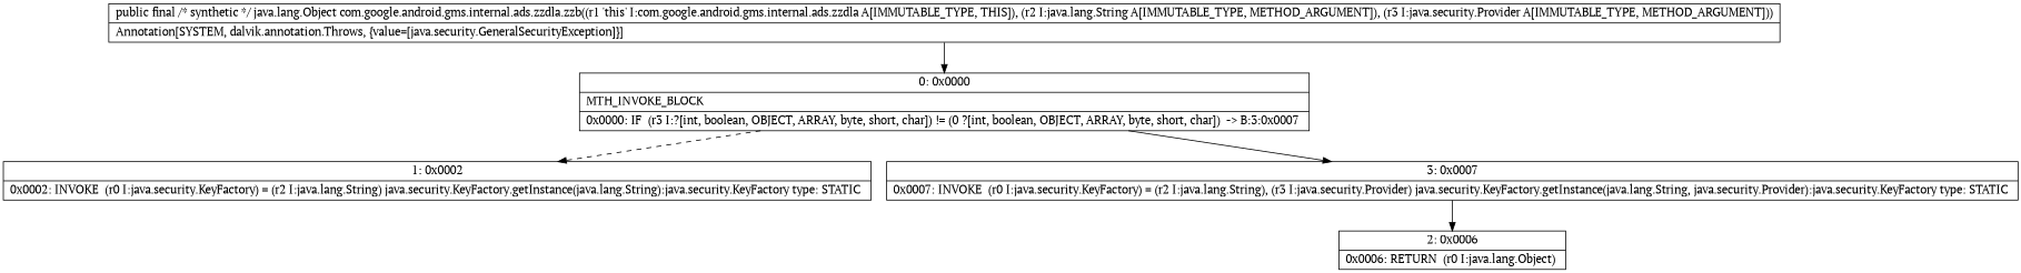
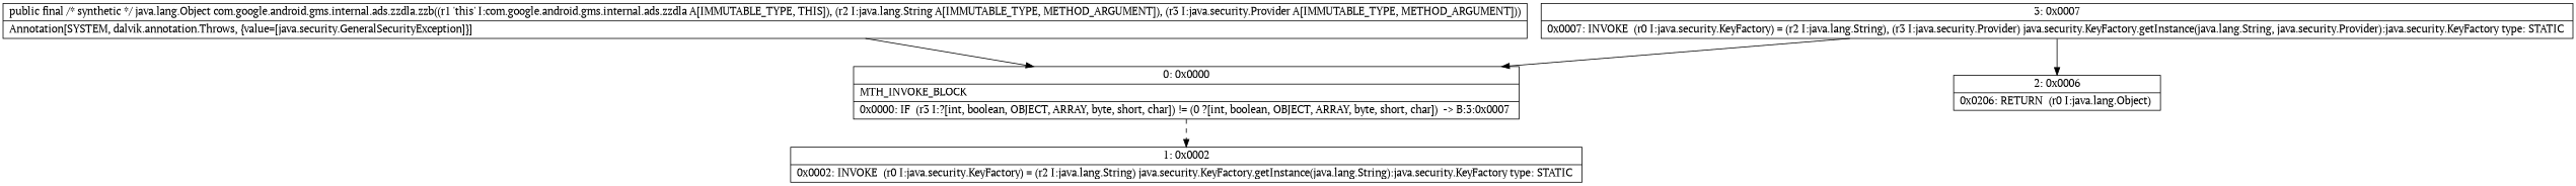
  digraph {
    fontname="PT Serif"
    node [fontname="PT Serif" shape=record]
    edge [fontname="PT Serif"]
    n1 [label="{0\:\ 0x0000|MTH_INVOKE_BLOCK\l|0x0000: IF  (r3 I:?[int, boolean, OBJECT, ARRAY, byte, short, char]) != (0 ?[int, boolean, OBJECT, ARRAY, byte, short, char])  \-\> B:3:0x0007 \l}"]
    n2 [label="{1\:\ 0x0002|0x0002: INVOKE  (r0 I:java.security.KeyFactory) = (r2 I:java.lang.String) java.security.KeyFactory.getInstance(java.lang.String):java.security.KeyFactory type: STATIC \l}"]
    n3 [label="{3\:\ 0x0007|0x0007: INVOKE  (r0 I:java.security.KeyFactory) = (r2 I:java.lang.String), (r3 I:java.security.Provider) java.security.KeyFactory.getInstance(java.lang.String, java.security.Provider):java.security.KeyFactory type: STATIC \l}"]
-   n4 [label="{2\:\ 0x0006|0x0006: RETURN  (r0 I:java.lang.Object) \l}"]
+   n4 [label="{2\:\ 0x0006|0x0206: RETURN  (r0 I:java.lang.Object) \l}"]
    n5 [label="{public final \/* synthetic *\/ java.lang.Object com.google.android.gms.internal.ads.zzdla.zzb((r1 'this' I:com.google.android.gms.internal.ads.zzdla A[IMMUTABLE_TYPE, THIS]), (r2 I:java.lang.String A[IMMUTABLE_TYPE, METHOD_ARGUMENT]), (r3 I:java.security.Provider A[IMMUTABLE_TYPE, METHOD_ARGUMENT]))  | Annotation[SYSTEM, dalvik.annotation.Throws, \{value=[java.security.GeneralSecurityException]\}]\l}"]
    n1 -> n2 [style=dashed]
-   n1 -> n3
+   n3 -> n1
    n3 -> n4
    n5 -> n1
  }
